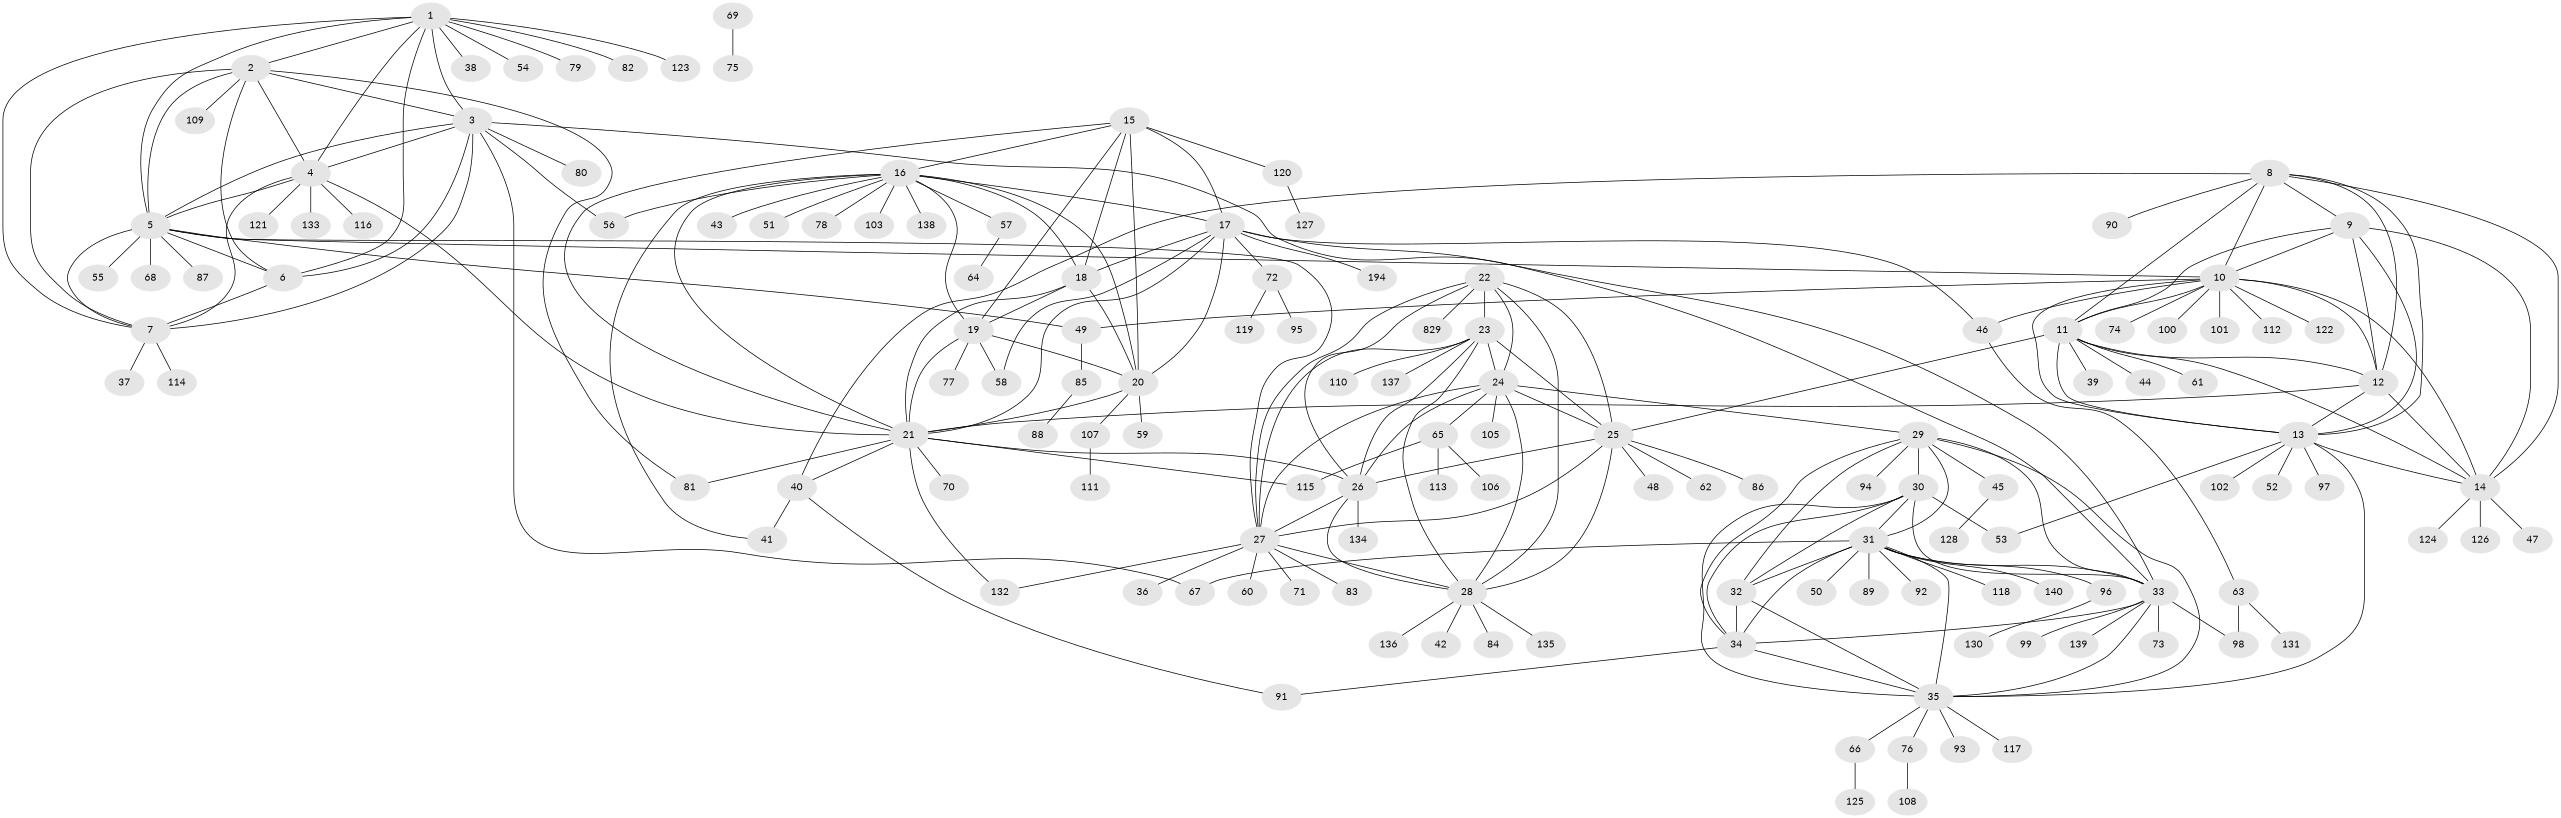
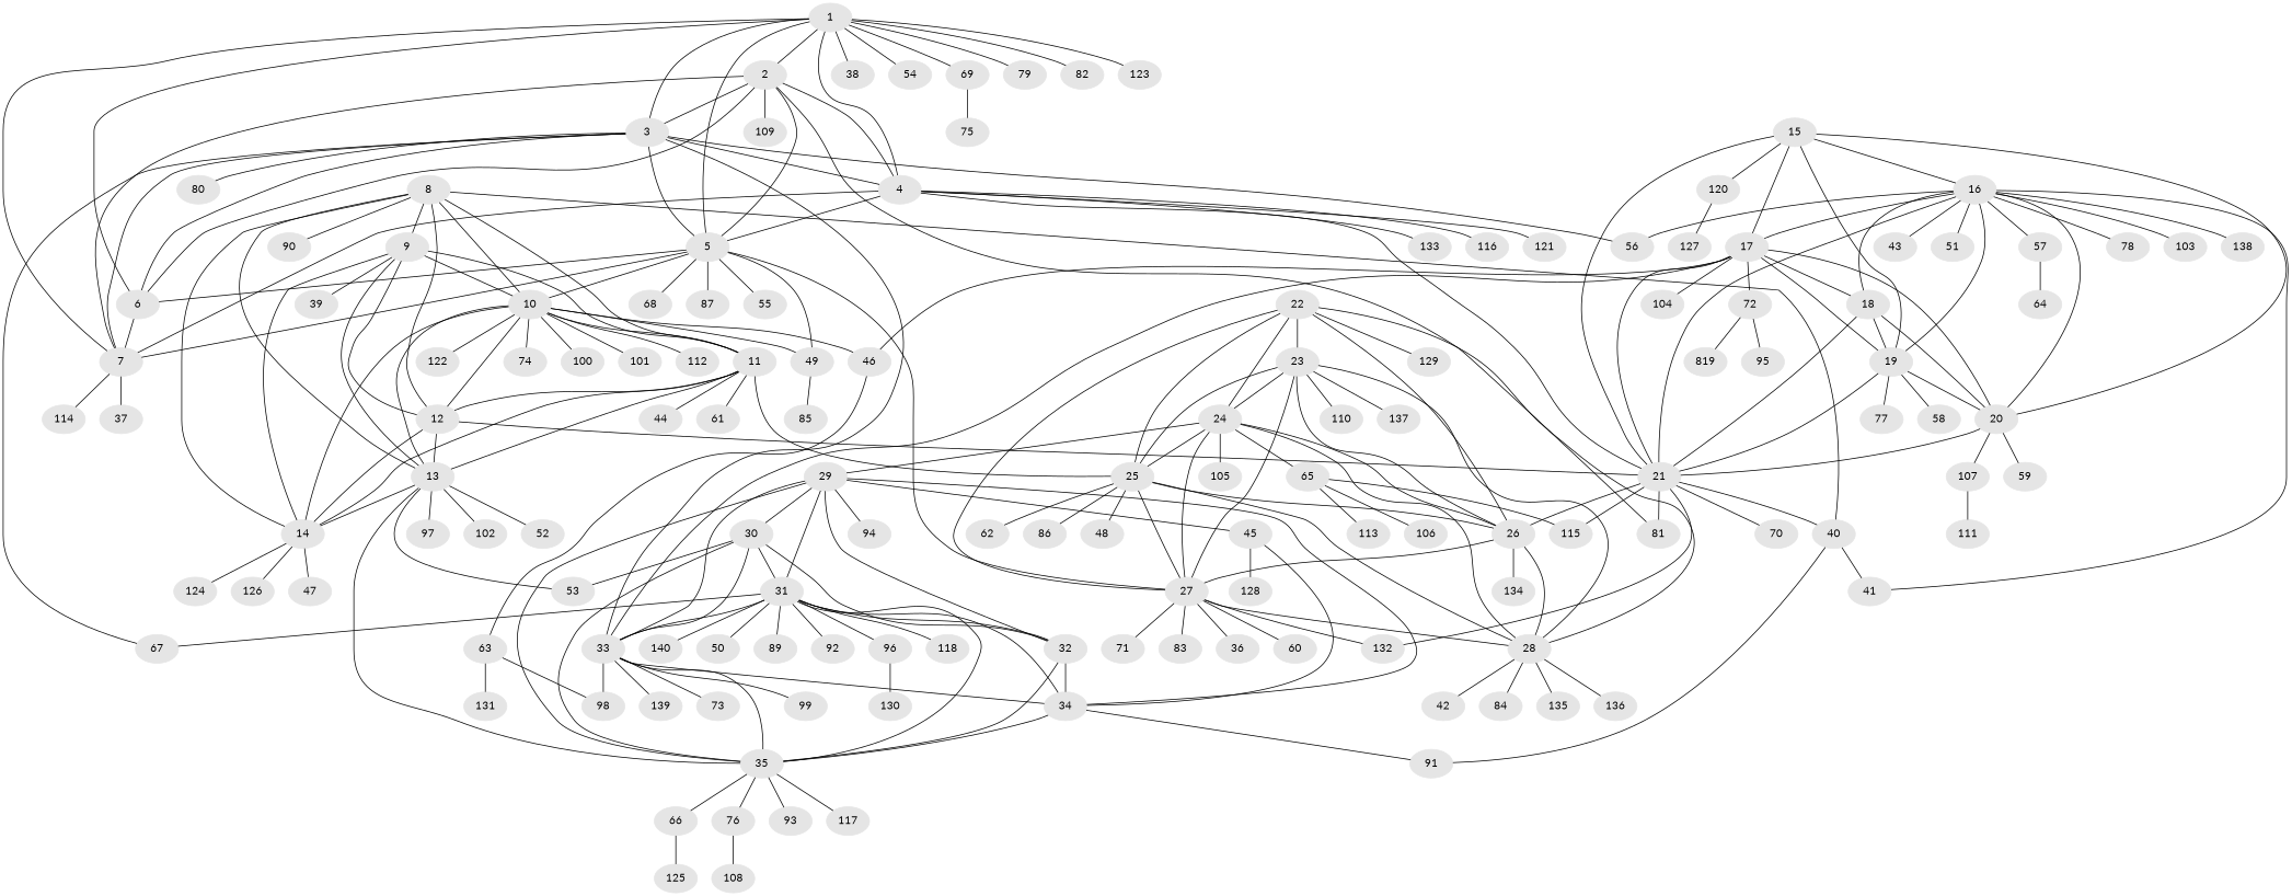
  graph {
    fontname=Lato
    node [color=gray90 fontname=Lato style=filled]
    edge [fontname=Lato]
    1
    2
    3
    4
    5
    6
    7
    38
    54
    69
    79
    82
    123
    81
    109
    33
    56
    67
    80
    21
    116
    121
    133
    10
    27
    49
    55
    68
    87
    37
    114
    75
    35
    34
    73
    98
    99
    139
    40
    26
    70
    115
    132
    11
    12
    13
    14
    46
    74
    100
    101
    112
    122
    28
    36
    60
    71
    83
    85
    8
    9
    90
    39
    25
    44
    61
    52
    53
    97
    102
    47
    124
    126
    41
    91
    63
    48
    62
    86
    66
    76
    93
    117
    15
    16
    17
    18
    19
    20
    120
    43
    51
    57
    78
    103
    138
    72
-   104 [label=194]
+   104
    58
    77
    59
    107
    127
    64
    95
-   119
+   119 [label=819]
    111
    134
    22
    23
    24
-   129 [label=829]
+   129
    110
    137
    29
    65
    105
    42
    84
    135
    136
    30
    31
    32
    45
    94
    106
    113
    50
    89
    92
    96
    118
    140
    128
    130
    125
    108
    131
-   88
    1 -- 2
    1 -- 3
    1 -- 4
    1 -- 5
    1 -- 6
    1 -- 7
    1 -- 38
    1 -- 54
+   1 -- 69
    1 -- 79
    1 -- 82
    1 -- 123
    2 -- 3
    2 -- 4
    2 -- 5
    2 -- 6
    2 -- 7
    2 -- 81
    2 -- 109
    3 -- 4
    3 -- 5
    3 -- 6
    3 -- 7
    3 -- 33
    3 -- 56
    3 -- 67
    3 -- 80
    4 -- 5
    4 -- 7
    4 -- 21
    4 -- 116
    4 -- 121
    4 -- 133
    5 -- 6
    5 -- 7
    5 -- 10
    5 -- 27
    5 -- 49
    5 -- 55
    5 -- 68
    5 -- 87
    6 -- 7
    7 -- 37
    7 -- 114
    69 -- 75
    33 -- 35
    33 -- 34
    33 -- 73
    33 -- 98
    33 -- 99
    33 -- 139
    21 -- 81
    21 -- 40
    21 -- 26
    21 -- 70
    21 -- 115
    21 -- 132
    10 -- 49
    10 -- 11
    10 -- 12
    10 -- 13
    10 -- 14
    10 -- 46
    10 -- 74
    10 -- 100
    10 -- 101
    10 -- 112
    10 -- 122
    27 -- 132
    27 -- 28
    27 -- 36
    27 -- 60
    27 -- 71
    27 -- 83
    49 -- 85
    35 -- 66
    35 -- 76
    35 -- 93
    35 -- 117
    34 -- 35
    34 -- 91
    40 -- 41
    40 -- 91
    26 -- 27
    26 -- 28
    26 -- 134
    11 -- 12
    11 -- 13
    11 -- 14
    11 -- 25
    11 -- 44
    11 -- 61
    12 -- 21
    12 -- 13
    12 -- 14
    13 -- 35
    13 -- 14
    13 -- 52
    13 -- 53
    13 -- 97
    13 -- 102
    14 -- 47
    14 -- 124
    14 -- 126
    46 -- 63
    28 -- 42
    28 -- 84
    28 -- 135
    28 -- 136
-   85 -- 88
    8 -- 10
    8 -- 40
    8 -- 11
    8 -- 12
    8 -- 13
    8 -- 14
    8 -- 9
    8 -- 90
    9 -- 10
    9 -- 11
    9 -- 12
    9 -- 13
    9 -- 14
-   11 -- 39
+   9 -- 39
    25 -- 27
    25 -- 26
    25 -- 28
    25 -- 48
    25 -- 62
    25 -- 86
    63 -- 98
    63 -- 131
    66 -- 125
    76 -- 108
    15 -- 21
    15 -- 16
    15 -- 17
-   15 -- 18
    15 -- 19
    15 -- 20
    15 -- 120
    16 -- 56
    16 -- 21
    16 -- 41
    16 -- 17
    16 -- 18
    16 -- 19
    16 -- 20
    16 -- 43
    16 -- 51
    16 -- 57
    16 -- 78
    16 -- 103
    16 -- 138
    17 -- 33
    17 -- 21
    17 -- 46
    17 -- 18
-   17 -- 58
+   17 -- 19
    17 -- 20
    17 -- 72
    17 -- 104
    18 -- 21
    18 -- 19
    18 -- 20
    19 -- 21
    19 -- 20
    19 -- 58
    19 -- 77
    20 -- 21
    20 -- 59
    20 -- 107
    120 -- 127
    57 -- 64
    72 -- 95
    72 -- 119
    107 -- 111
    22 -- 27
    22 -- 26
    22 -- 28
    22 -- 25
    22 -- 23
    22 -- 24
    22 -- 129
    23 -- 27
    23 -- 26
    23 -- 28
    23 -- 25
    23 -- 24
    23 -- 110
    23 -- 137
    24 -- 27
    24 -- 26
    24 -- 28
    24 -- 25
    24 -- 29
    24 -- 65
    24 -- 105
    29 -- 33
    29 -- 35
    29 -- 34
    29 -- 30
    29 -- 31
    29 -- 32
    29 -- 45
    29 -- 94
    65 -- 115
    65 -- 106
    65 -- 113
    30 -- 33
    30 -- 35
-   30 -- 34
+   45 -- 34
    30 -- 53
    30 -- 31
    30 -- 32
    31 -- 33
    31 -- 67
    31 -- 35
    31 -- 34
    31 -- 32
    31 -- 50
    31 -- 89
    31 -- 92
    31 -- 96
    31 -- 118
    31 -- 140
    32 -- 35
    32 -- 34
    45 -- 128
    96 -- 130
  }
